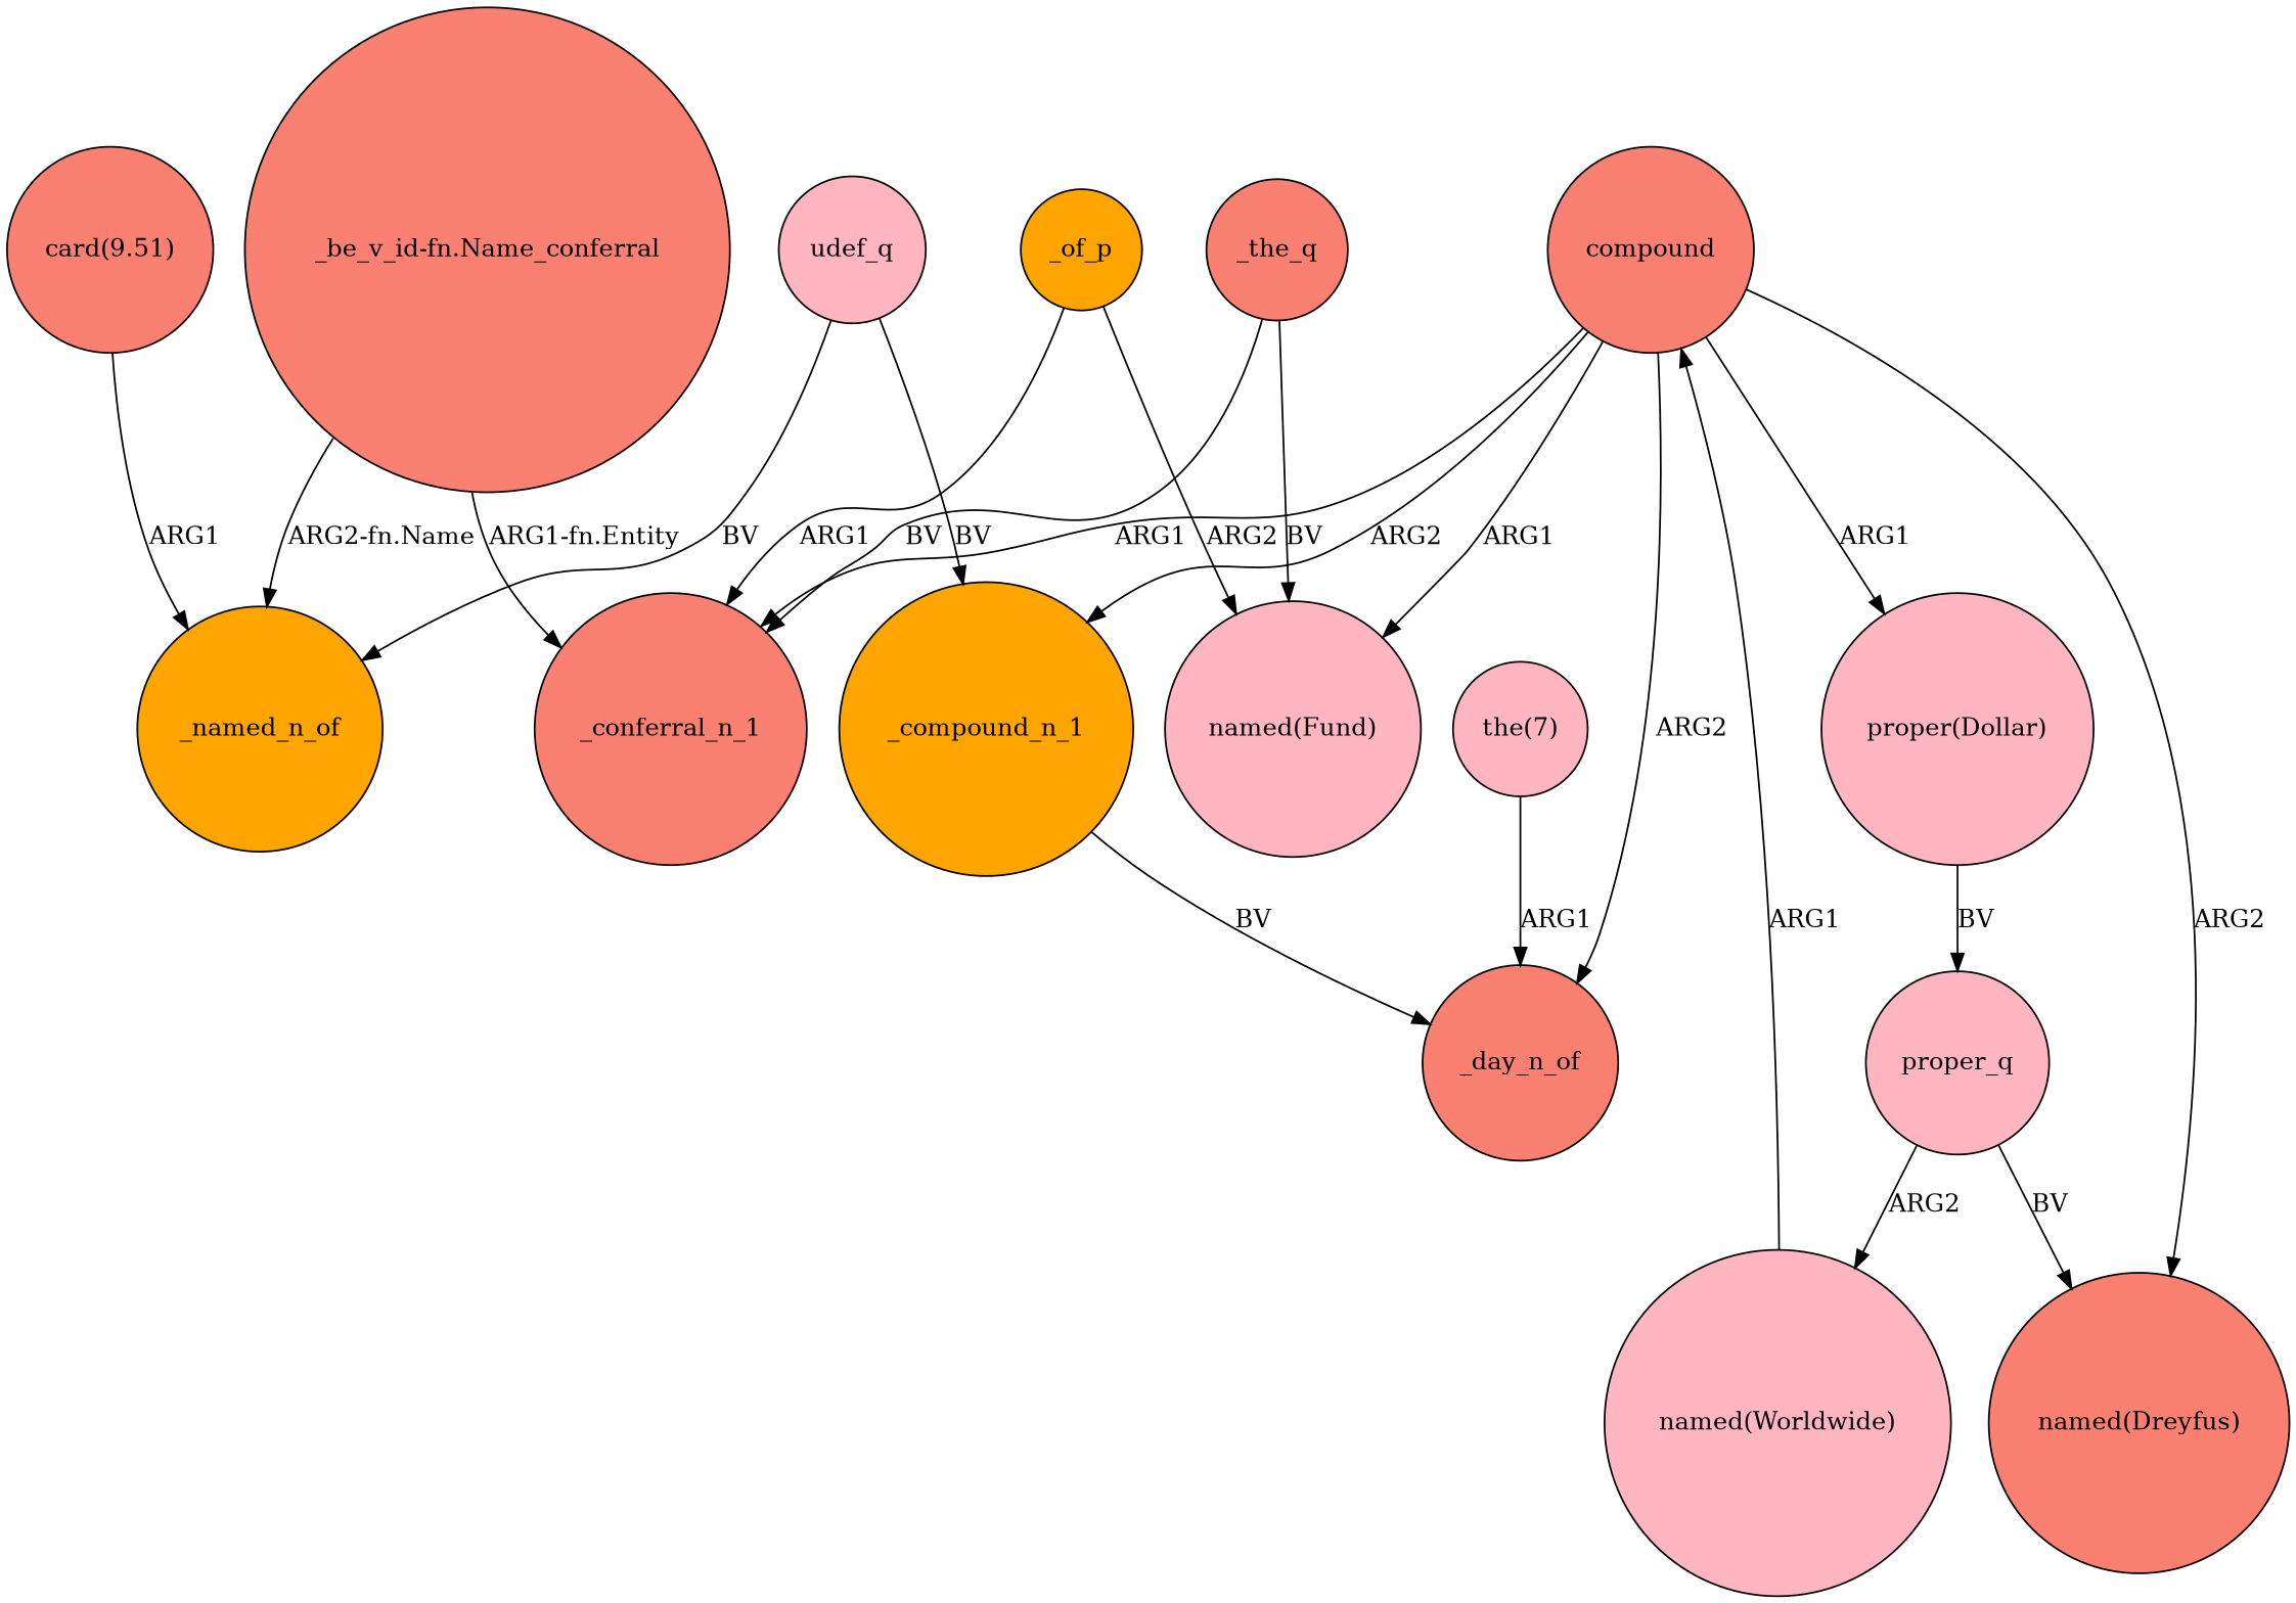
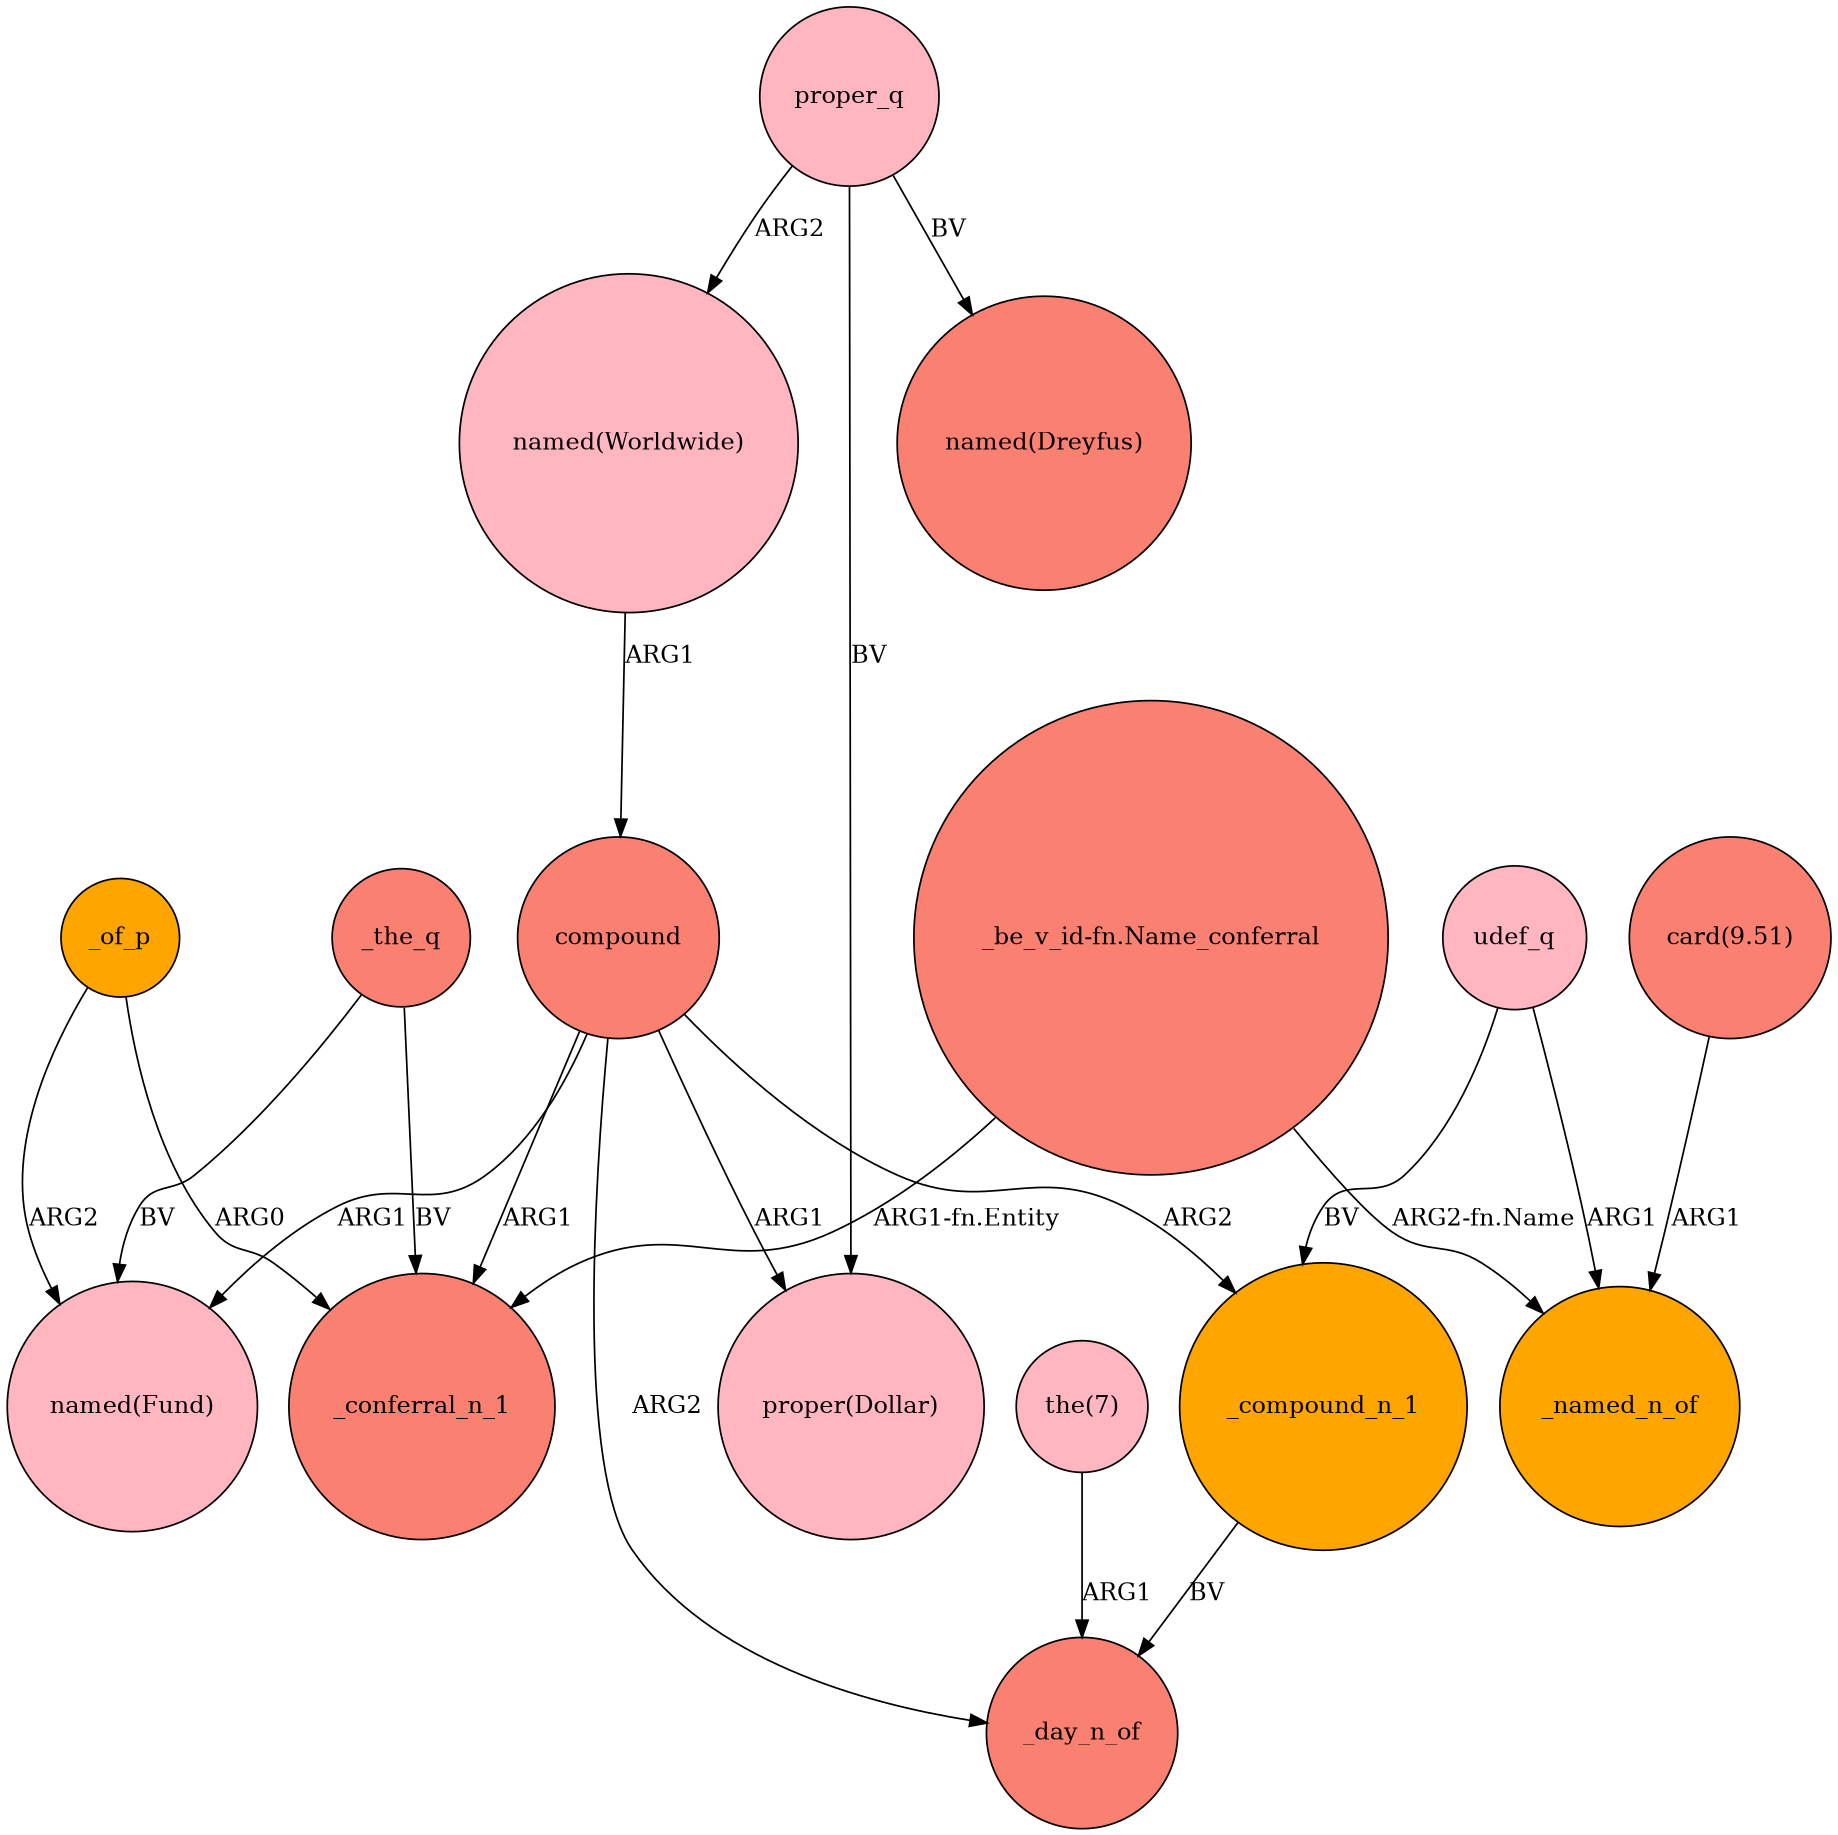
  digraph {
    node [fillcolor=salmon shape=circle style=filled]
    _of_p [fillcolor=orange]
    n2 [label=_conferral_n_1]
    "named(Fund)" [fillcolor=lightpink]
    "_be_v_id-fn.Name_conferral"
    n5 [fillcolor=orange label=_named_n_of]
    compound
    n7 [fillcolor=lightpink label="proper(Dollar)"]
    _day_n_of
    _compound_n_1 [fillcolor=orange]
    "named(Dreyfus)"
    "named(Worldwide)" [fillcolor=lightpink]
    udef_q [fillcolor=lightpink]
    _the_q
    proper_q [fillcolor=lightpink]
    "card(9.51)"
    n16 [fillcolor=lightpink label="the(7)"]
-   _of_p -> n2 [label=ARG1]
+   _of_p -> n2 [label=ARG0]
    _of_p -> "named(Fund)" [label=ARG2]
    "_be_v_id-fn.Name_conferral" -> n2 [label="ARG1-fn.Entity"]
    "_be_v_id-fn.Name_conferral" -> n5 [label="ARG2-fn.Name"]
    compound -> n2 [label=ARG1]
    compound -> "named(Fund)" [label=ARG1]
    compound -> n7 [label=ARG1]
    compound -> _day_n_of [label=ARG2]
    compound -> _compound_n_1 [label=ARG2]
-   compound -> "named(Dreyfus)" [label=ARG2]
    _compound_n_1 -> _day_n_of [label=BV]
    "named(Worldwide)" -> compound [label=ARG1]
-   udef_q -> n5 [label=BV]
+   udef_q -> n5 [label=ARG1]
    udef_q -> _compound_n_1 [label=BV]
    _the_q -> n2 [label=BV]
    _the_q -> "named(Fund)" [label=BV]
-   n7 -> proper_q [label=BV]
+   proper_q -> n7 [label=BV]
    proper_q -> "named(Dreyfus)" [label=BV]
    proper_q -> "named(Worldwide)" [label=ARG2]
    "card(9.51)" -> n5 [label=ARG1]
    n16 -> _day_n_of [label=ARG1]
  }
